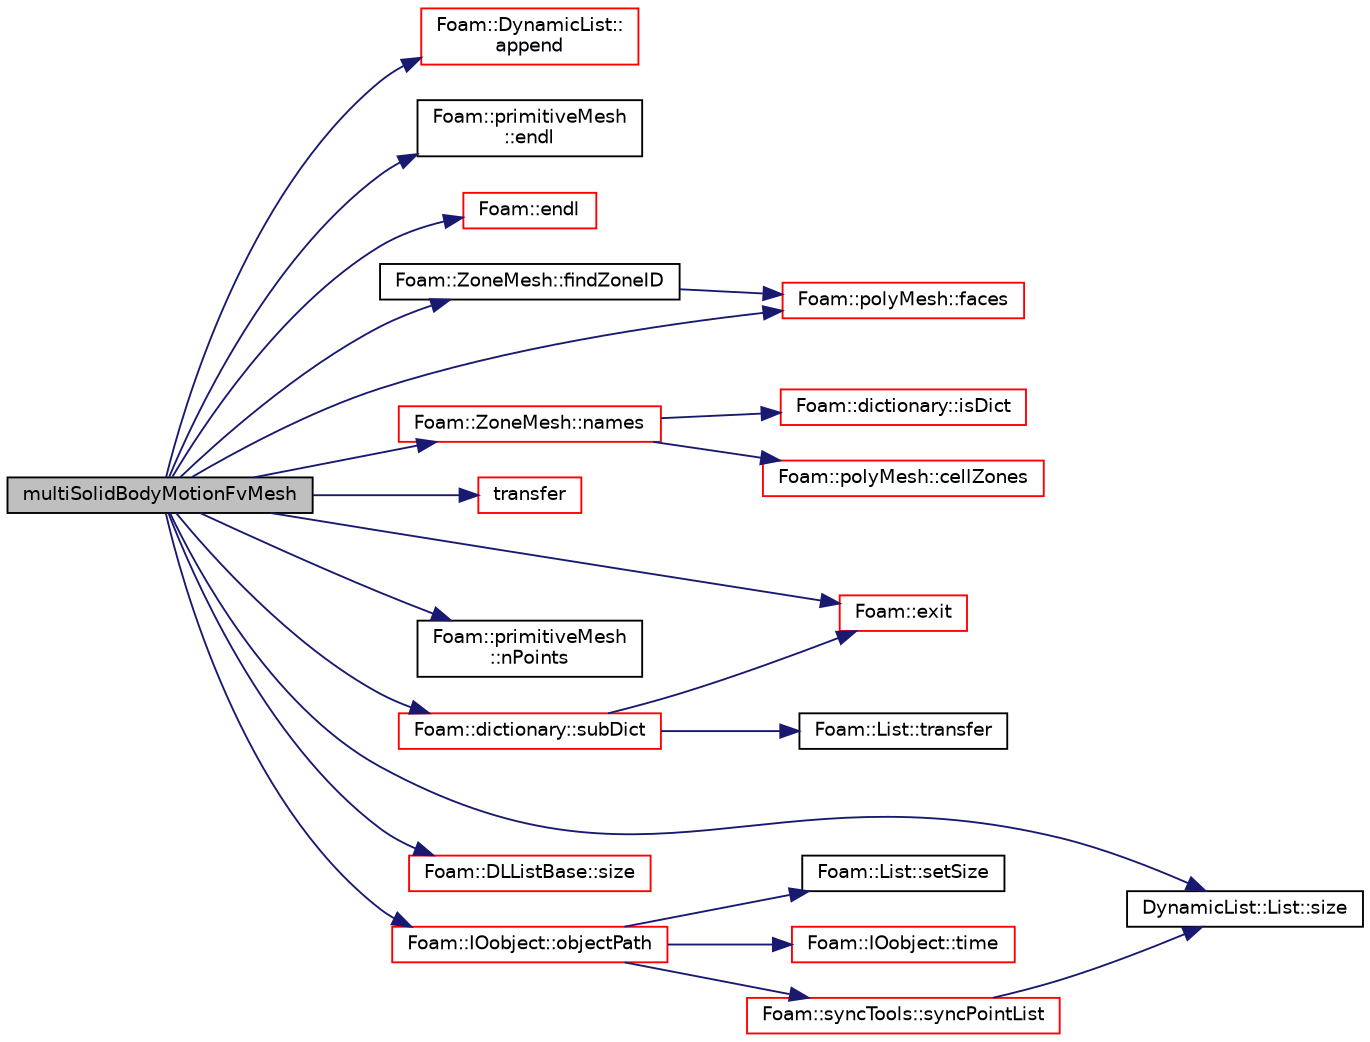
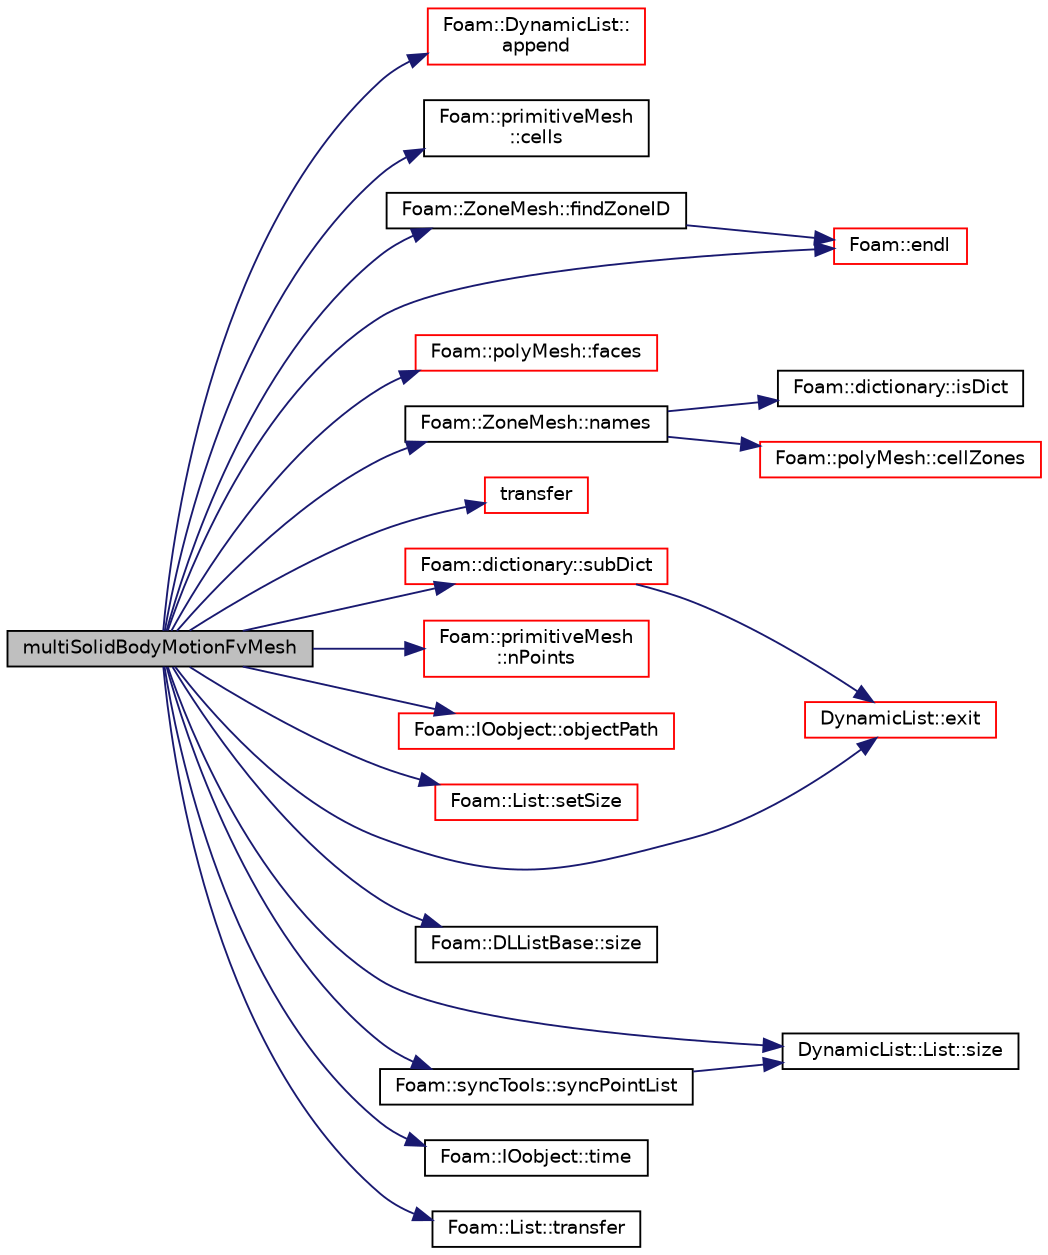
  digraph {
    rankdir=LR
    node [color=red fontname=Helvetica fontsize=10 shape=record]
    edge [color=midnightblue fontname=Helvetica fontsize=10 labelfontname=Helvetica labelfontsize=10 style=solid]
    n1 [color=black fillcolor=grey75 fontcolor=black height=0.2 label=multiSolidBodyMotionFvMesh style=filled width=0.4]
    n2 [height=0.2 label="Foam::DynamicList::\lappend" width=0.4]
-   n3 [color=black height=0.2 label="Foam::primitiveMesh\l::endl" width=0.4]
+   n3 [color=black height=0.2 label="Foam::primitiveMesh\l::cells" width=0.4]
    n4 [height=0.2 label="Foam::endl" width=0.4]
-   n5 [height=0.2 label="Foam::exit" width=0.4]
+   n5 [height=0.2 label="DynamicList::exit" width=0.4]
    n6 [height=0.2 label="Foam::polyMesh::faces" width=0.4]
    n7 [color=black height=0.2 label="Foam::ZoneMesh::findZoneID" width=0.4]
    n8 [height=0.2 label=transfer width=0.4]
-   n9 [height=0.2 label="Foam::ZoneMesh::names" width=0.4]
-   n10 [color=black height=0.2 label="Foam::primitiveMesh\l::nPoints" width=0.4]
+   n9 [color=black height=0.2 label="Foam::ZoneMesh::names" width=0.4]
+   n10 [height=0.2 label="Foam::primitiveMesh\l::nPoints" width=0.4]
    n11 [height=0.2 label="Foam::IOobject::objectPath" width=0.4]
-   n12 [color=black height=0.2 label="Foam::List::setSize" width=0.4]
+   n12 [height=0.2 label="Foam::List::setSize" width=0.4]
    n13 [color=black height=0.2 label="DynamicList::List::size" width=0.4]
-   n14 [height=0.2 label="Foam::DLListBase::size" width=0.4]
+   n14 [color=black height=0.2 label="Foam::DLListBase::size" width=0.4]
    n15 [height=0.2 label="Foam::dictionary::subDict" width=0.4]
-   n16 [height=0.2 label="Foam::syncTools::syncPointList" width=0.4]
-   n17 [height=0.2 label="Foam::IOobject::time" width=0.4]
+   n16 [color=black height=0.2 label="Foam::syncTools::syncPointList" width=0.4]
+   n17 [color=black height=0.2 label="Foam::IOobject::time" width=0.4]
    n18 [color=black height=0.2 label="Foam::List::transfer" width=0.4]
    n19 [height=0.2 label="Foam::polyMesh::cellZones" width=0.4]
-   n20 [height=0.2 label="Foam::dictionary::isDict" width=0.4]
+   n20 [color=black height=0.2 label="Foam::dictionary::isDict" width=0.4]
    n1 -> n2
    n1 -> n3
    n1 -> n4
    n1 -> n5
    n1 -> n6
    n1 -> n7
    n1 -> n8
    n1 -> n9
    n1 -> n10
    n1 -> n11
-   n11 -> n12
+   n1 -> n12
    n1 -> n13
    n1 -> n14
    n1 -> n15
-   n11 -> n16
-   n11 -> n17
-   n15 -> n18
-   n7 -> n6
+   n1 -> n16
+   n1 -> n17
+   n1 -> n18
+   n7 -> n4
    n9 -> n19
    n9 -> n20
    n15 -> n5
    n16 -> n13
  }
